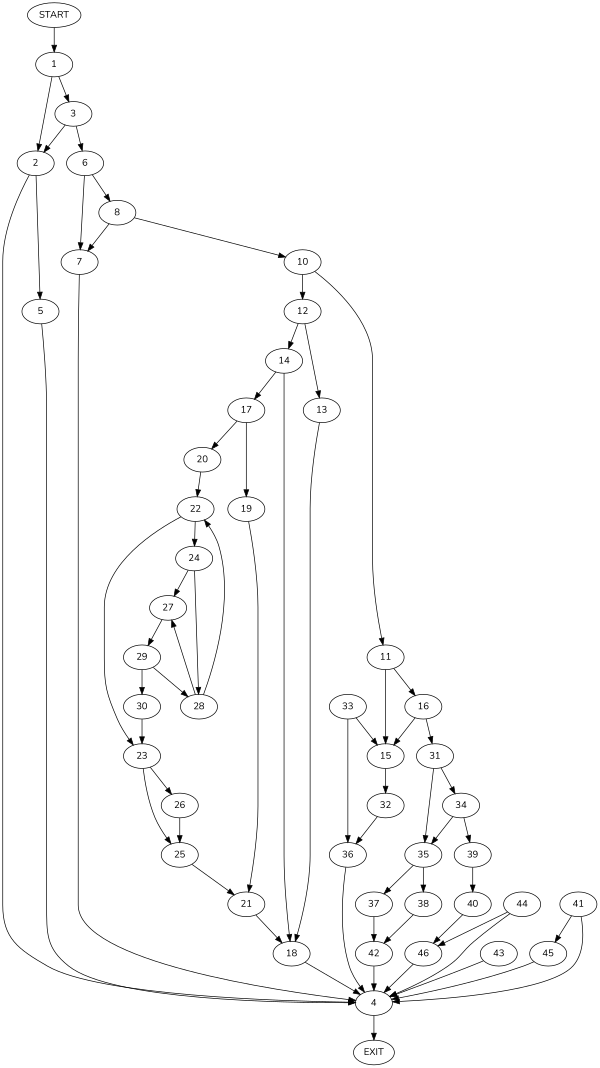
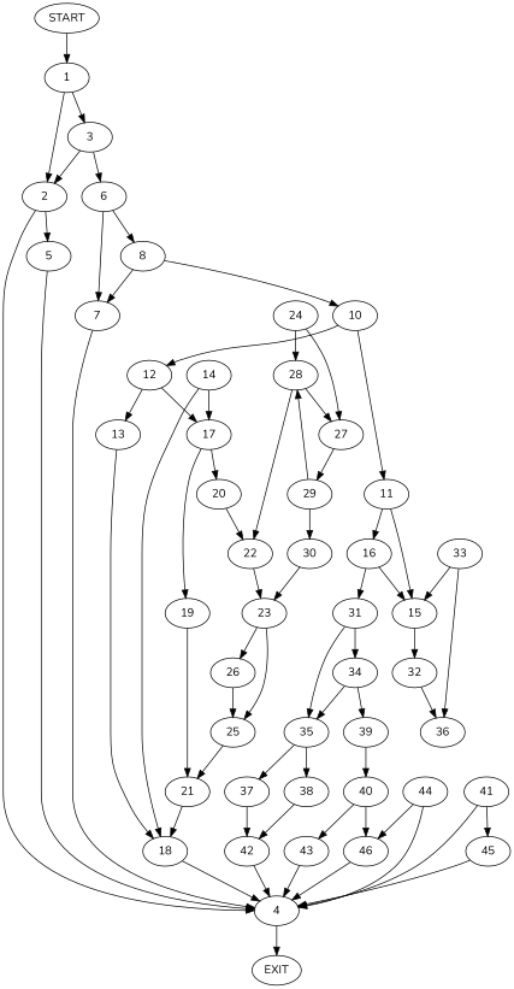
  digraph {
    fontname=Nunito
    node [fontname=Nunito]
    edge [fontname=Nunito]
    n1 [label=START]
    1
    2
    3
    n5 [label=EXIT]
    4
    5
    6
    7
    8
    10
    11
    12
    15
    16
    13
    14
    32
    31
    18
    17
    19
    20
    36
    33
    34
    35
    21
    22
    23
    24
    25
    26
    27
    28
    29
    30
    39
    37
    38
    40
    42
    43
    46
    41
    45
    44
    n1 -> 1
    1 -> 2
    1 -> 3
    2 -> 4
    2 -> 5
    3 -> 2
    3 -> 6
    4 -> n5
    5 -> 4
    6 -> 7
    6 -> 8
    7 -> 4
    8 -> 7
    8 -> 10
    10 -> 11
    10 -> 12
    11 -> 15
    11 -> 16
    12 -> 13
-   12 -> 14
+   12 -> 17
    15 -> 32
    16 -> 15
    16 -> 31
    13 -> 18
    14 -> 18
    14 -> 17
    32 -> 36
    31 -> 34
    31 -> 35
    18 -> 4
    17 -> 19
    17 -> 20
    19 -> 21
    20 -> 22
-   36 -> 4
    33 -> 15
    33 -> 36
    34 -> 35
    34 -> 39
    35 -> 37
    35 -> 38
    21 -> 18
    22 -> 23
-   22 -> 24
    23 -> 25
    23 -> 26
    24 -> 27
    24 -> 28
    25 -> 21
    26 -> 25
    27 -> 29
    28 -> 22
    28 -> 27
    29 -> 28
    29 -> 30
    30 -> 23
    39 -> 40
    37 -> 42
    38 -> 42
+   40 -> 43
    40 -> 46
    42 -> 4
    43 -> 4
    46 -> 4
    41 -> 4
    41 -> 45
    45 -> 4
    44 -> 4
    44 -> 46
  }
